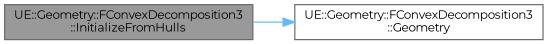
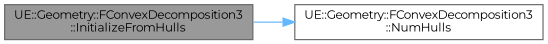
  digraph {
    rankdir=LR
    fontname=Montserrat
    node [fontname=Montserrat fontsize=10 shape=box style=filled]
    n1 [color=gray40 fillcolor=grey60 fontcolor=black height=0.2 label="UE::Geometry::FConvexDecomposition3\l::InitializeFromHulls" width=0.4]
-   n2 [color=grey40 fillcolor=white height=0.2 label="UE::Geometry::FConvexDecomposition3\l::Geometry" width=0.4]
+   n2 [color=grey40 fillcolor=white height=0.2 label="UE::Geometry::FConvexDecomposition3\l::NumHulls" width=0.4]
    n1 -> n2 [color=steelblue1 fontname=Montserrat fontsize=10 labelfontname=Helvetica labelfontsize=10 style=solid]
  }
